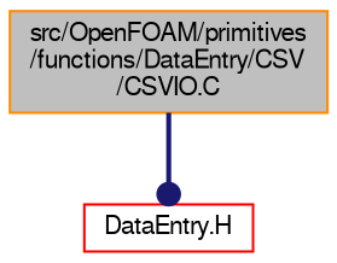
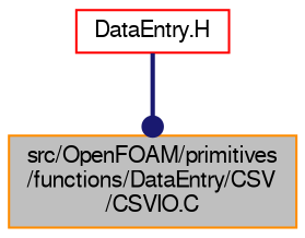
  digraph {
    node [fontname=FreeSans fontsize=10 shape=record]
    n1 [color=darkorange fillcolor=grey75 fontcolor=black height=0.2 label="src/OpenFOAM/primitives\l/functions/DataEntry/CSV\l/CSVIO.C" style=filled width=0.4]
    n2 [color=red height=0.2 label="DataEntry.H" width=0.4]
-   n1 -> n2 [color=midnightblue fontname=FreeSans fontsize=10 labelfontname=FreeSans labelfontsize=10 style=bold arrowhead=dot]
+   n2 -> n1 [color=midnightblue fontname=FreeSans fontsize=10 labelfontname=FreeSans labelfontsize=10 style=bold arrowhead=dot]
  }
